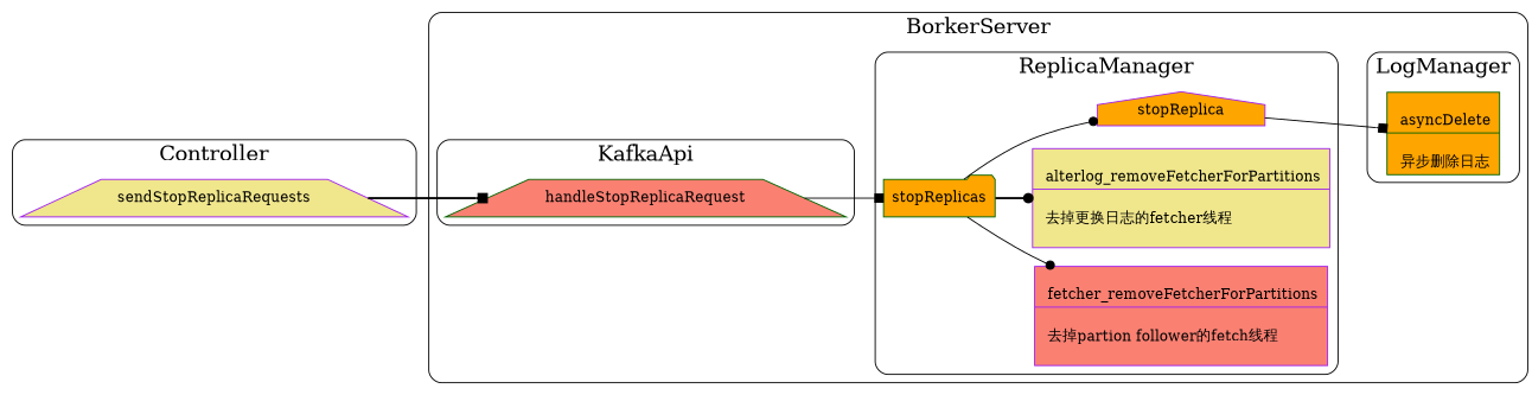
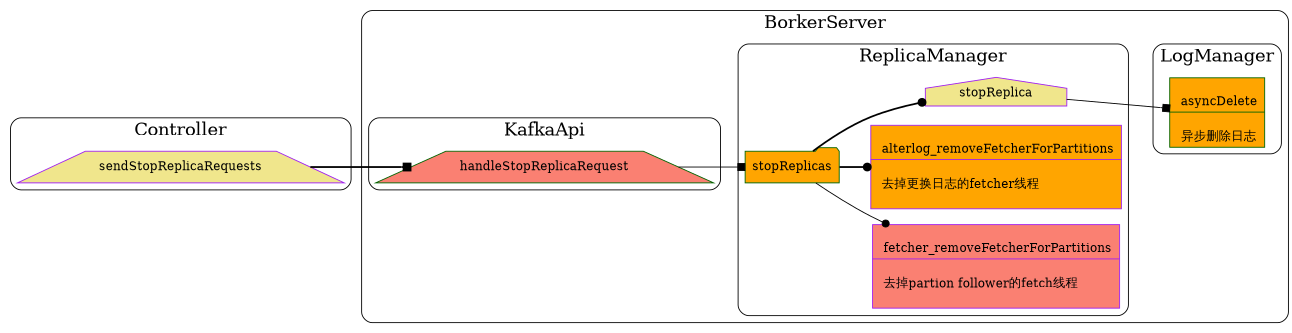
  digraph {
    newrank=true
    rankdir=LR
    node [color=purple fillcolor=khaki shape=record style=filled]
    edge [arrowhead=dot style=solid]
    n1 [color=darkgreen fillcolor=orange label="{{\n          asyncDelete|\n          异步删除日志\n        }}"]
    n2 [fillcolor=salmon label="{{\n            fetcher_removeFetcherForPartitions|\n            去掉partion follower的fetch线程\l\n          }}"]
    stopReplicas [color=darkgreen fillcolor=orange shape=folder]
-   n4 [label="{{\n            alterlog_removeFetcherForPartitions|\n            去掉更换日志的fetcher线程\l\n          }}"]
-   stopReplica [fillcolor=orange shape=house]
+   n4 [fillcolor=orange label="{{\n            alterlog_removeFetcherForPartitions|\n            去掉更换日志的fetcher线程\l\n          }}"]
+   stopReplica [shape=house]
    handleStopReplicaRequest [color=darkgreen fillcolor=salmon shape=trapezium]
    sendStopReplicaRequests [shape=trapezium]
    subgraph cluster_1 {
      fontsize=20
      label=BorkerServer
      style=rounded
      subgraph cluster_2 {
        fontsize=20
        label=LogManager
        style=rounded
        n1
      }
      subgraph cluster_3 {
        fontsize=20
        label=ReplicaManager
        style=rounded
        n2
        stopReplicas
        n4
        stopReplica
      }
      subgraph cluster_4 {
        fontsize=20
        label=KafkaApi
        style=rounded
        handleStopReplicaRequest
      }
    }
    subgraph cluster_5 {
      fontsize=20
      label=Controller
      style=rounded
      sendStopReplicaRequests
    }
    stopReplicas -> n2
    stopReplicas -> n4 [style=bold]
-   stopReplicas -> stopReplica
+   stopReplicas -> stopReplica [style=bold]
    stopReplica -> n1 [arrowhead=box]
    handleStopReplicaRequest -> stopReplicas [arrowhead=box]
    sendStopReplicaRequests -> handleStopReplicaRequest [arrowhead=box style=bold]
  }
